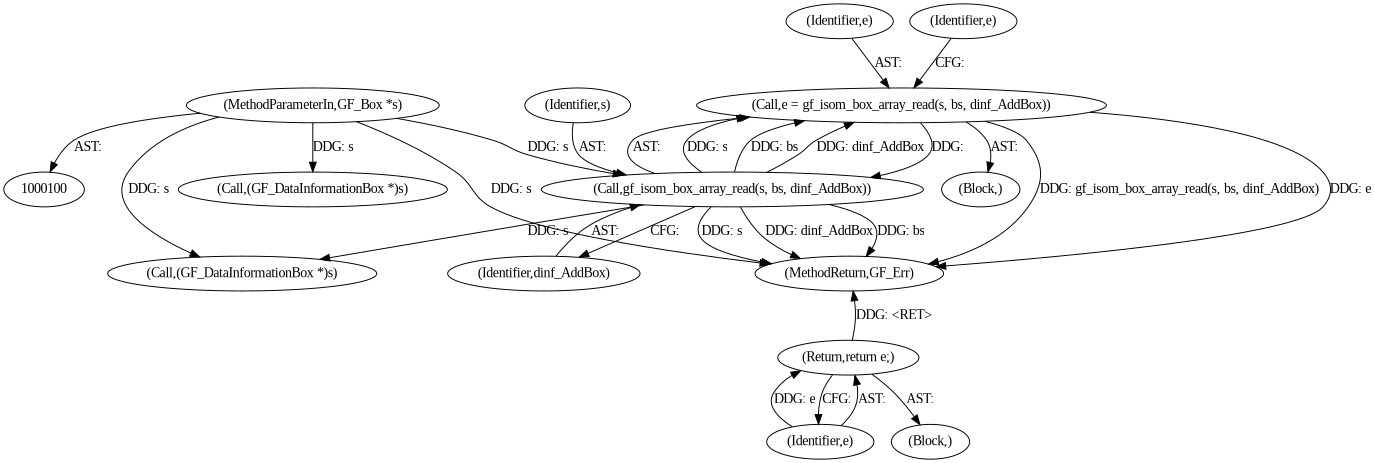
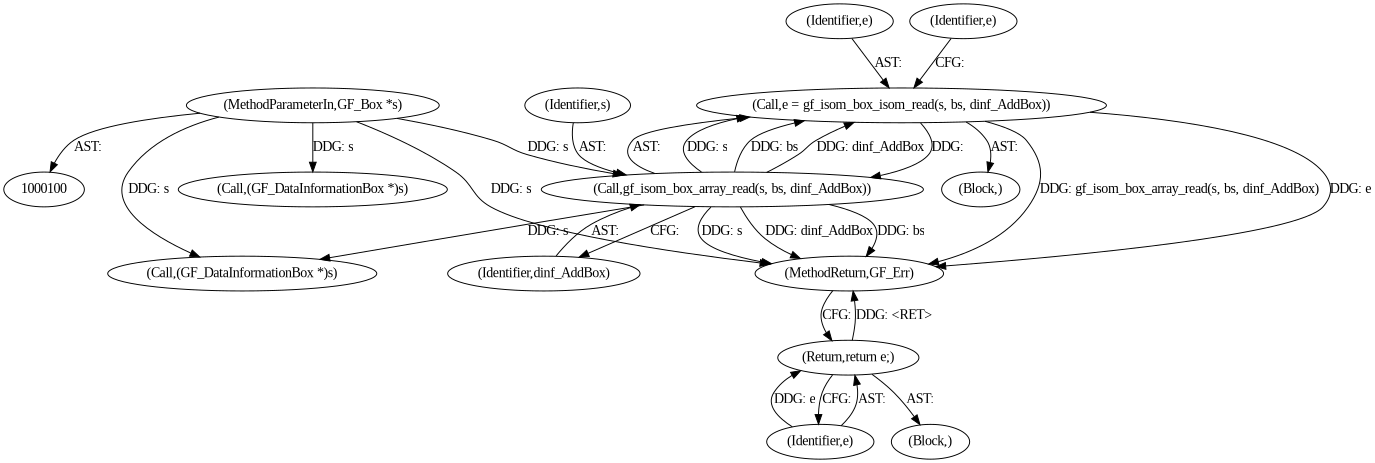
  digraph {
    fontname="Liberation Serif"
    node [fontname="Liberation Serif"]
    edge [fontname="Liberation Serif"]
-   n1 [label="(Call,e = gf_isom_box_array_read(s, bs, dinf_AddBox))"]
+   n1 [label="(Call,e = gf_isom_box_isom_read(s, bs, dinf_AddBox))"]
    n2 [label="(Call,gf_isom_box_array_read(s, bs, dinf_AddBox))"]
    n3 [label="(MethodReturn,GF_Err)"]
    n4 [label="(Block,)"]
    n5 [label="(Identifier,dinf_AddBox)"]
    n6 [label="(Call,(GF_DataInformationBox *)s)"]
    n7 [label="(Return,return e;)"]
    n8 [label="(Identifier,e)"]
    n9 [label="(Block,)"]
    n10 [label="(MethodParameterIn,GF_Box *s)"]
    n11 [label="(Call,(GF_DataInformationBox *)s)"]
    1000100
    n13 [label="(Identifier,e)"]
    n14 [label="(Identifier,e)"]
    n15 [label="(Identifier,s)"]
    n1 -> n2 [label="DDG: "]
    n1 -> n3 [label="DDG: gf_isom_box_array_read(s, bs, dinf_AddBox)"]
    n1 -> n3 [label="DDG: e"]
    n1 -> n4 [label="AST: "]
    n2 -> n1 [label="AST: "]
    n2 -> n1 [label="DDG: s"]
    n2 -> n1 [label="DDG: bs"]
    n2 -> n1 [label="DDG: dinf_AddBox"]
    n2 -> n3 [label="DDG: s"]
    n2 -> n3 [label="DDG: dinf_AddBox"]
    n2 -> n3 [label="DDG: bs"]
    n2 -> n5 [label="CFG: "]
    n2 -> n6 [label="DDG: s"]
+   n3 -> n7 [label="CFG: "]
    n5 -> n2 [label="AST: "]
    n7 -> n3 [label="DDG: <RET>"]
    n7 -> n8 [label="CFG: "]
    n7 -> n9 [label="AST: "]
    n8 -> n7 [label="AST: "]
    n8 -> n7 [label="DDG: e"]
    n10 -> n2 [label="DDG: s"]
    n10 -> n3 [label="DDG: s"]
    n10 -> n6 [label="DDG: s"]
    n10 -> n11 [label="DDG: s"]
    n10 -> 1000100 [label="AST: "]
    n13 -> n1 [label="AST: "]
    n14 -> n1 [label="CFG: "]
    n15 -> n2 [label="AST: "]
  }
